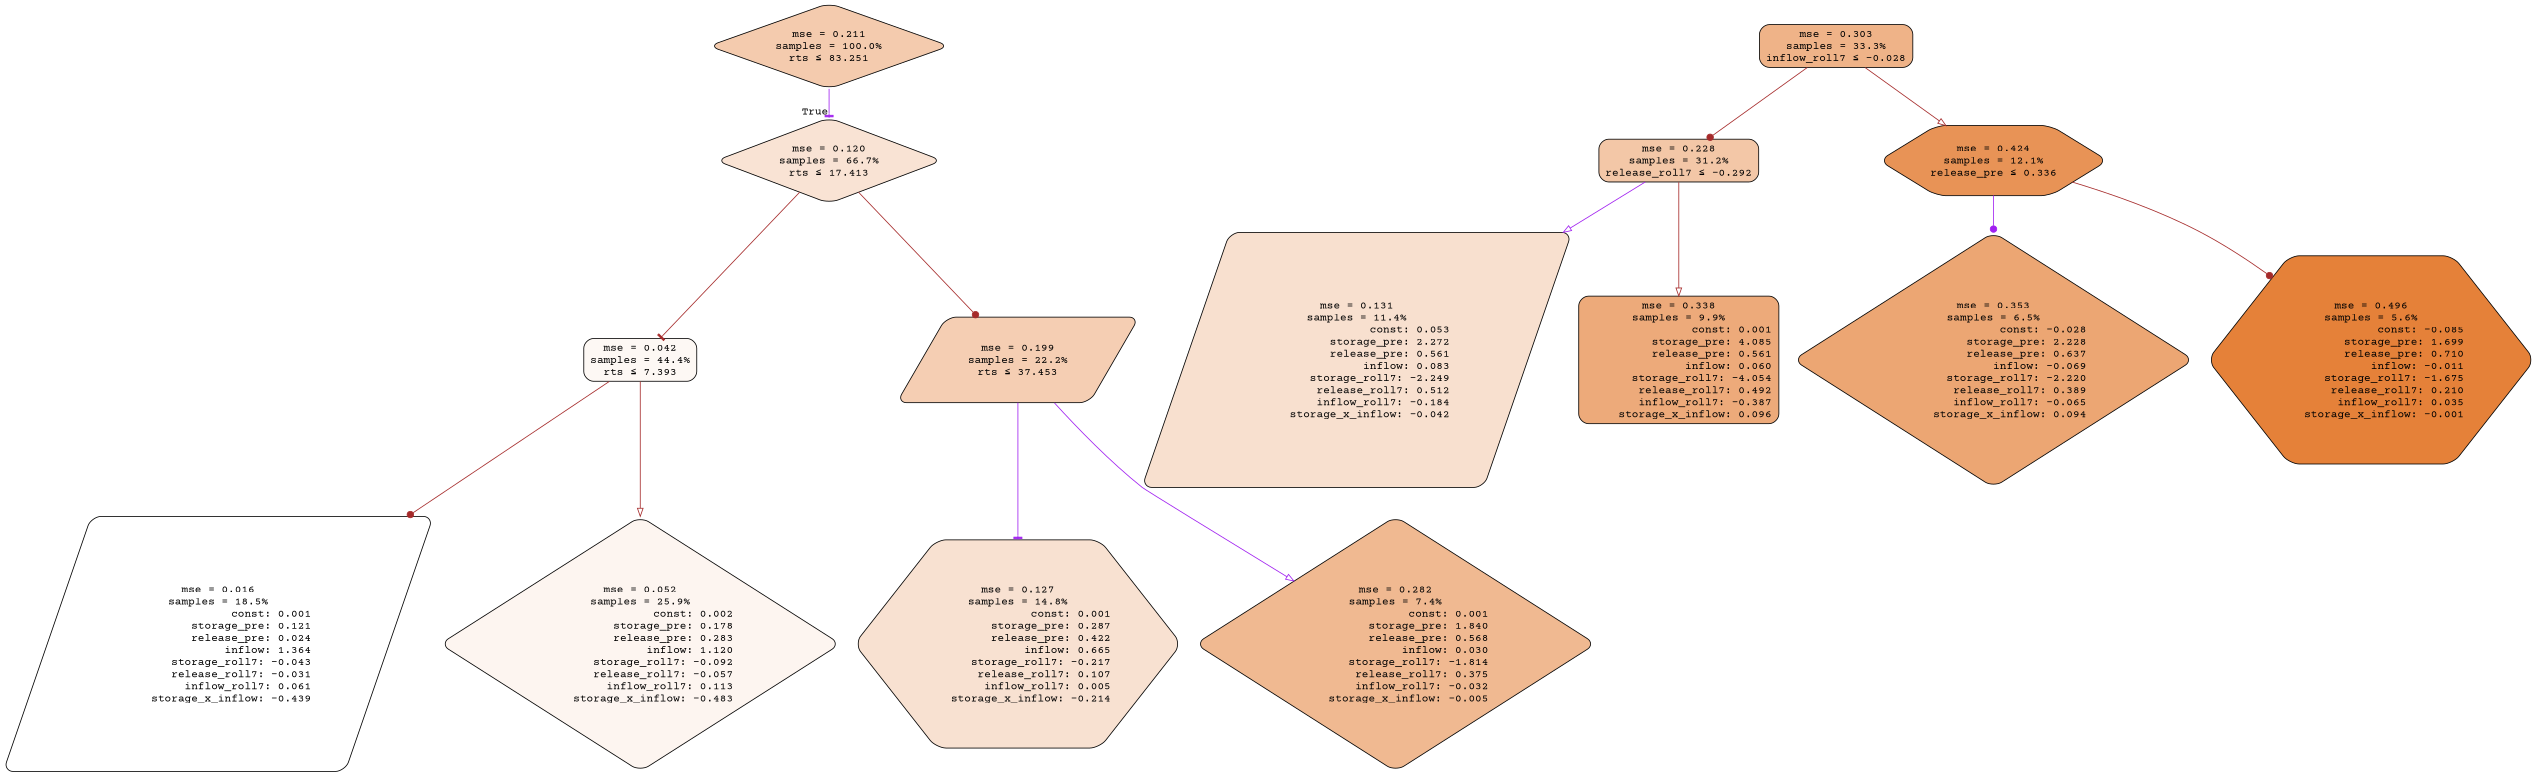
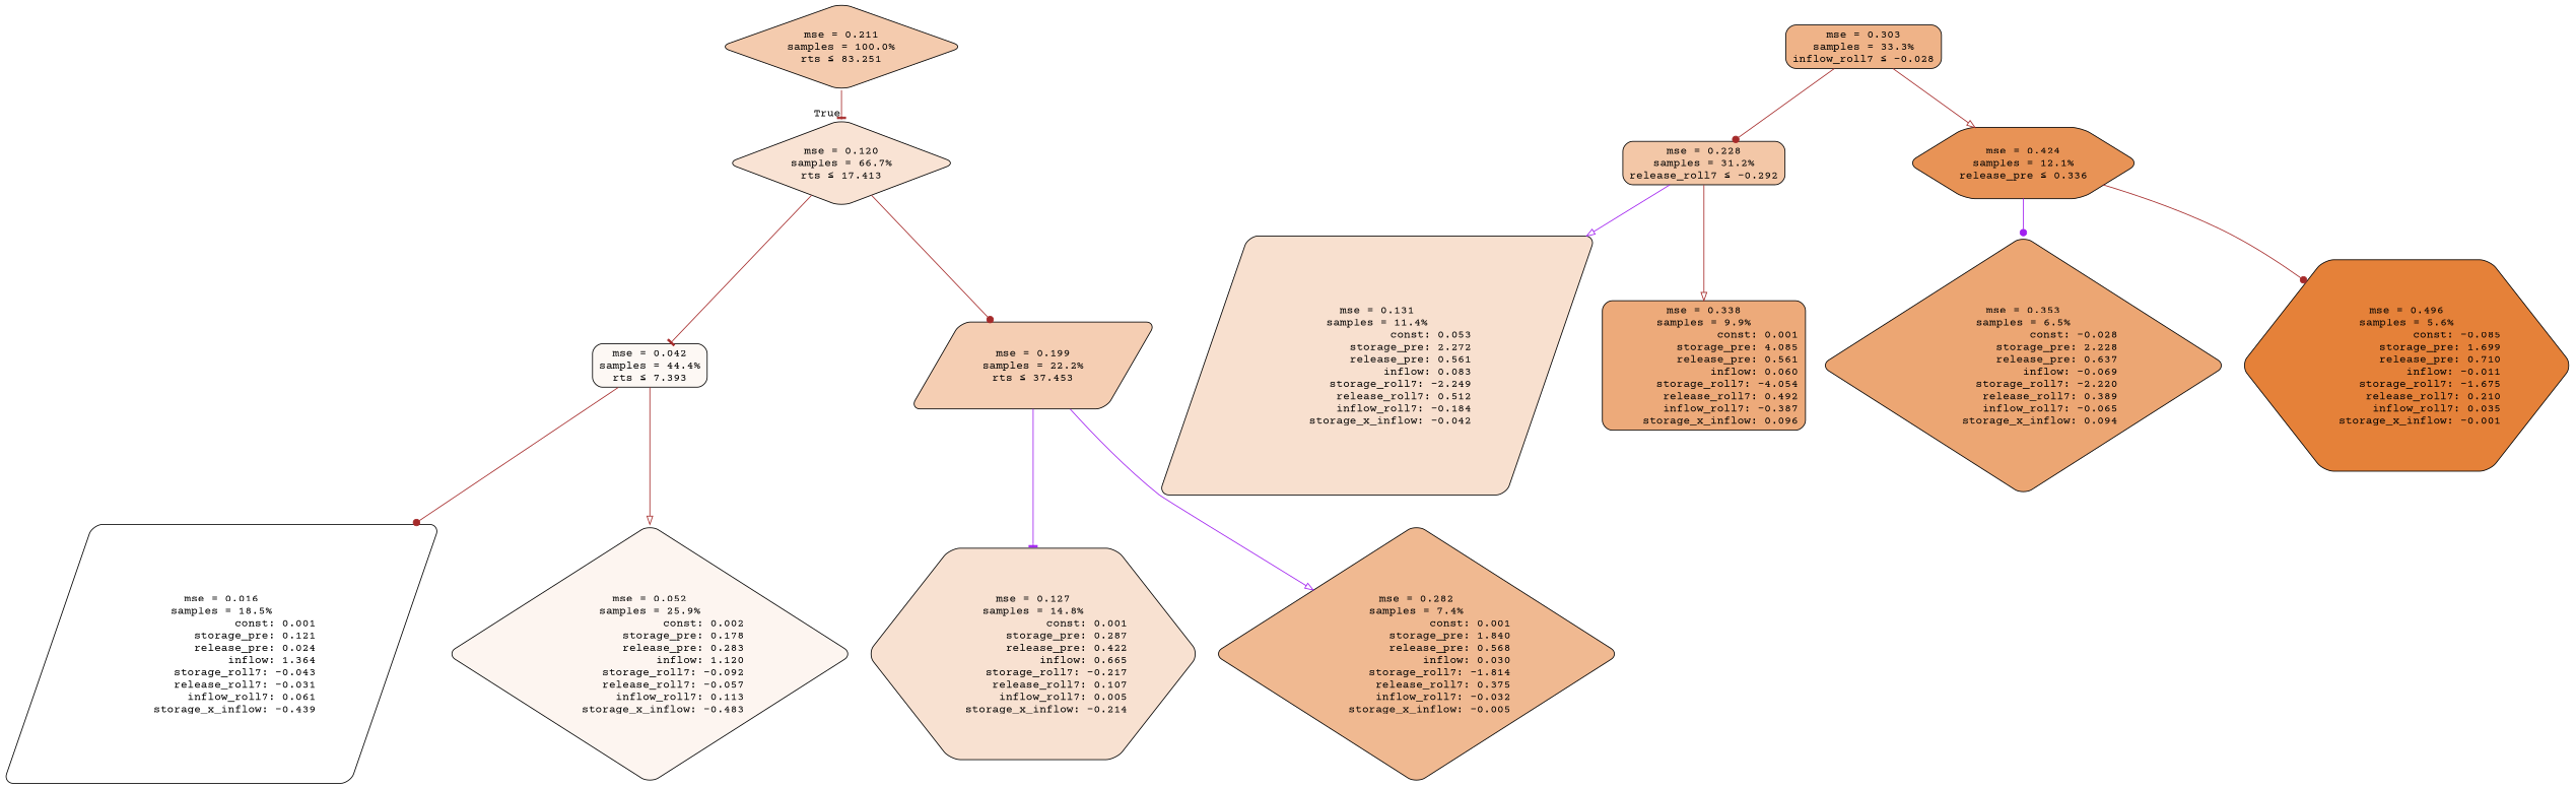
  digraph {
    fontname="Courier Prime"
    node [color=black fontname="Courier Prime" shape=diamond style="filled, rounded"]
    edge [arrowhead=dot color=brown fontname="Courier Prime"]
    n1 [fillcolor="#f4cbae" label="mse = 0.211\nsamples = 100.0%\nrts &le; 83.251"]
    n2 [fillcolor="#f9e3d4" label="mse = 0.120\nsamples = 66.7%\nrts &le; 17.413"]
    n3 [fillcolor="#fdf8f4" label="mse = 0.042\nsamples = 44.4%\nrts &le; 7.393" shape=box]
    n4 [fillcolor="#f5ceb3" label="mse = 0.199\nsamples = 22.2%\nrts &le; 37.453" shape=parallelogram]
    n5 [fillcolor="#efb388" label="mse = 0.303\nsamples = 33.3%\ninflow_roll7 &le; -0.028" shape=box]
    n6 [fillcolor="#f3c7a7" label="mse = 0.228\nsamples = 31.2%\nrelease_roll7 &le; -0.292" shape=box]
    n7 [fillcolor="#e89356" label="mse = 0.424\nsamples = 12.1%\nrelease_pre &le; 0.336" shape=hexagon]
    n8 [fillcolor="#ffffff" label="mse = 0.016\nsamples = 18.5%\n                const: 0.001\n          storage_pre: 0.121\n          release_pre: 0.024\n               inflow: 1.364\n       storage_roll7: -0.043\n       release_roll7: -0.031\n         inflow_roll7: 0.061\n    storage_x_inflow: -0.439" shape=parallelogram]
    n9 [fillcolor="#fdf5f0" label="mse = 0.052\nsamples = 25.9%\n                const: 0.002\n          storage_pre: 0.178\n          release_pre: 0.283\n               inflow: 1.120\n       storage_roll7: -0.092\n       release_roll7: -0.057\n         inflow_roll7: 0.113\n    storage_x_inflow: -0.483"]
    n10 [fillcolor="#f8e1d1" label="mse = 0.127\nsamples = 14.8%\n                const: 0.001\n          storage_pre: 0.287\n          release_pre: 0.422\n               inflow: 0.665\n       storage_roll7: -0.217\n        release_roll7: 0.107\n         inflow_roll7: 0.005\n    storage_x_inflow: -0.214" shape=hexagon]
    n11 [fillcolor="#f0b991" label="mse = 0.282\nsamples = 7.4%\n                const: 0.001\n          storage_pre: 1.840\n          release_pre: 0.568\n               inflow: 0.030\n       storage_roll7: -1.814\n        release_roll7: 0.375\n        inflow_roll7: -0.032\n    storage_x_inflow: -0.005"]
    n12 [fillcolor="#f8e0cf" label="mse = 0.131\nsamples = 11.4%\n                const: 0.053\n          storage_pre: 2.272\n          release_pre: 0.561\n               inflow: 0.083\n       storage_roll7: -2.249\n        release_roll7: 0.512\n        inflow_roll7: -0.184\n    storage_x_inflow: -0.042" shape=parallelogram]
    n13 [fillcolor="#edaa7a" label="mse = 0.338\nsamples = 9.9%\n                const: 0.001\n          storage_pre: 4.085\n          release_pre: 0.561\n               inflow: 0.060\n       storage_roll7: -4.054\n        release_roll7: 0.492\n        inflow_roll7: -0.387\n     storage_x_inflow: 0.096" shape=box]
    n14 [fillcolor="#eca673" label="mse = 0.353\nsamples = 6.5%\n               const: -0.028\n          storage_pre: 2.228\n          release_pre: 0.637\n              inflow: -0.069\n       storage_roll7: -2.220\n        release_roll7: 0.389\n        inflow_roll7: -0.065\n     storage_x_inflow: 0.094"]
    n15 [fillcolor="#e58139" label="mse = 0.496\nsamples = 5.6%\n               const: -0.085\n          storage_pre: 1.699\n          release_pre: 0.710\n              inflow: -0.011\n       storage_roll7: -1.675\n        release_roll7: 0.210\n         inflow_roll7: 0.035\n    storage_x_inflow: -0.001" shape=hexagon]
-   n1 -> n2 [arrowhead=tee color=purple headlabel=True labelangle=45 labeldistance=2.5]
+   n1 -> n2 [arrowhead=tee headlabel=True labelangle=45 labeldistance=2.5]
    n2 -> n3 [arrowhead=tee]
    n2 -> n4
    n3 -> n8
    n3 -> n9 [arrowhead=onormal]
    n4 -> n10 [arrowhead=tee color=purple]
    n4 -> n11 [arrowhead=onormal color=purple]
    n5 -> n6
    n5 -> n7 [arrowhead=onormal]
    n6 -> n12 [arrowhead=onormal color=purple]
    n6 -> n13 [arrowhead=onormal]
    n7 -> n14 [color=purple]
    n7 -> n15
  }
